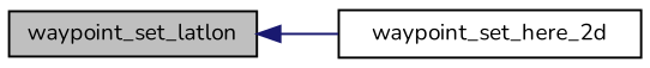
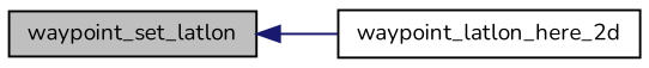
  digraph {
    rankdir=LR
    fontname=Nunito
    node [color=black fontname=Nunito fontsize=10 shape=record style=filled]
    n1 [fillcolor=grey75 fontcolor=black height=0.2 label=waypoint_set_latlon width=0.4]
-   n2 [fillcolor=white height=0.2 label=waypoint_set_here_2d width=0.4]
+   n2 [fillcolor=white height=0.2 label=waypoint_latlon_here_2d width=0.4]
    n1 -> n2 [color=midnightblue dir=back fontname=Nunito fontsize=10 labelfontname=FreeSans labelfontsize=10 style=solid]
  }
